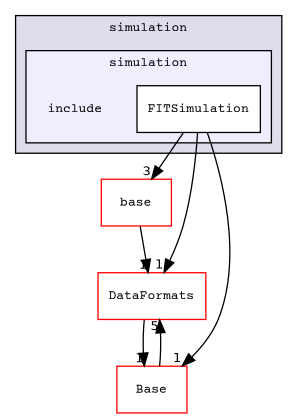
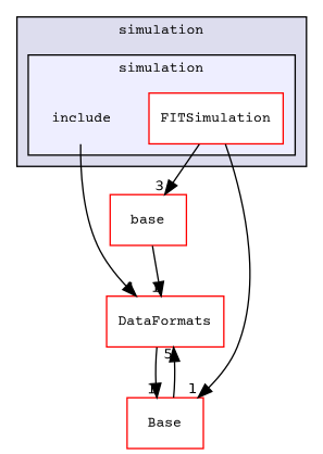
  digraph {
    compound=true
    fontname="Courier Prime"
    node [fontname="Courier Prime" fontsize=10 shape=box color=red]
    edge [headlabel=1 labeldistance=1.5 labelfontname=Helvetica labelfontsize=10 fontname="Courier Prime"]
    n1 [label=include shape=plaintext color=""]
-   n2 [color=black fillcolor=white label=FITSimulation style=filled]
+   n2 [fillcolor=white label=FITSimulation style=filled]
    n3 [label=Base]
    n4 [label=base]
    n5 [label=DataFormats]
    subgraph cluster_1 {
      bgcolor="#ddddee"
      fontsize=10
      label=simulation
      pencolor=black
      subgraph cluster_2 {
        bgcolor="#eeeeff"
        fontsize=10
        pencolor=black
        n1
        n2
      }
    }
    n2 -> n3
    n2 -> n4 [headlabel=3]
-   n2 -> n5
+   n1 -> n5
    n3 -> n5 [headlabel=5]
    n4 -> n5
    n5 -> n3
  }
